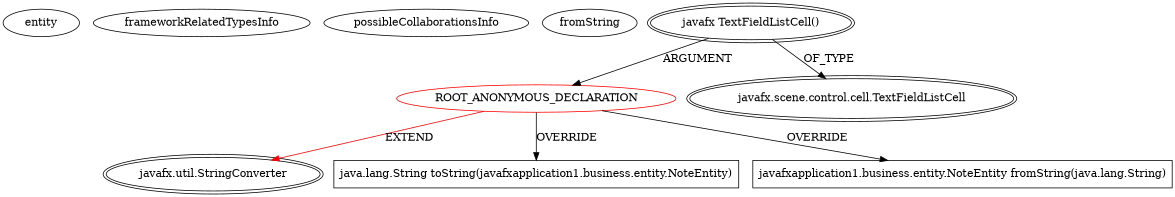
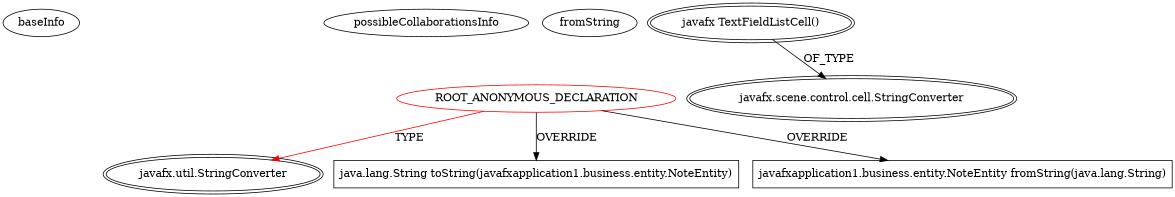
  digraph {
-   baseInfo [category=extension_graph graphId=148 isAnonymous=true possibleRelation=false label=entity]
-   frameworkRelatedTypesInfo [0="javafx.util.StringConverter"]
+   baseInfo [category=extension_graph graphId=148 isAnonymous=true possibleRelation=false]
    possibleCollaborationsInfo
    n4 [contextSignature="javafx.scene.control.ListCell call(javafx.scene.control.ListView)" filePath="/AndreasLehmann-SecureNote/SecureNote-master/src/javafxapplication1/presentation/NoteTitleCellFactory.java" graphId=148 label=fromString projectName="AndreasLehmann-SecureNote"]
    n5 [color=red isFrameworkType=false label=ROOT_ANONYMOUS_DECLARATION vertexType=ROOT_ANONYMOUS_DECLARATION]
    n6 [isFrameworkType=true label="javafx.util.StringConverter" peripheries=2 vertexType=FRAMEWORK_CLASS_TYPE]
    n7 [isFrameworkType=false label="java.lang.String toString(javafxapplication1.business.entity.NoteEntity)" shape=box vertexType=OVERRIDING_METHOD_DECLARATION]
    n8 [isFrameworkType=false label="javafxapplication1.business.entity.NoteEntity fromString(java.lang.String)" shape=box vertexType=OVERRIDING_METHOD_DECLARATION]
    n9 [isFrameworkType=true label="javafx TextFieldListCell()" peripheries=2 vertexType=OUTSIDE_CONSTRUCTOR_CALL]
-   n10 [isFrameworkType=true label="javafx.scene.control.cell.TextFieldListCell" peripheries=2 vertexType=FRAMEWORK_CLASS_TYPE]
-   n5 -> n6 [color=red label=EXTEND]
+   n10 [isFrameworkType=true label="javafx.scene.control.cell.StringConverter" peripheries=2 vertexType=FRAMEWORK_CLASS_TYPE]
+   n5 -> n6 [color=red label=TYPE]
    n5 -> n7 [label=OVERRIDE]
    n5 -> n8 [label=OVERRIDE]
-   n9 -> n5 [label=ARGUMENT]
    n9 -> n10 [label=OF_TYPE]
  }
